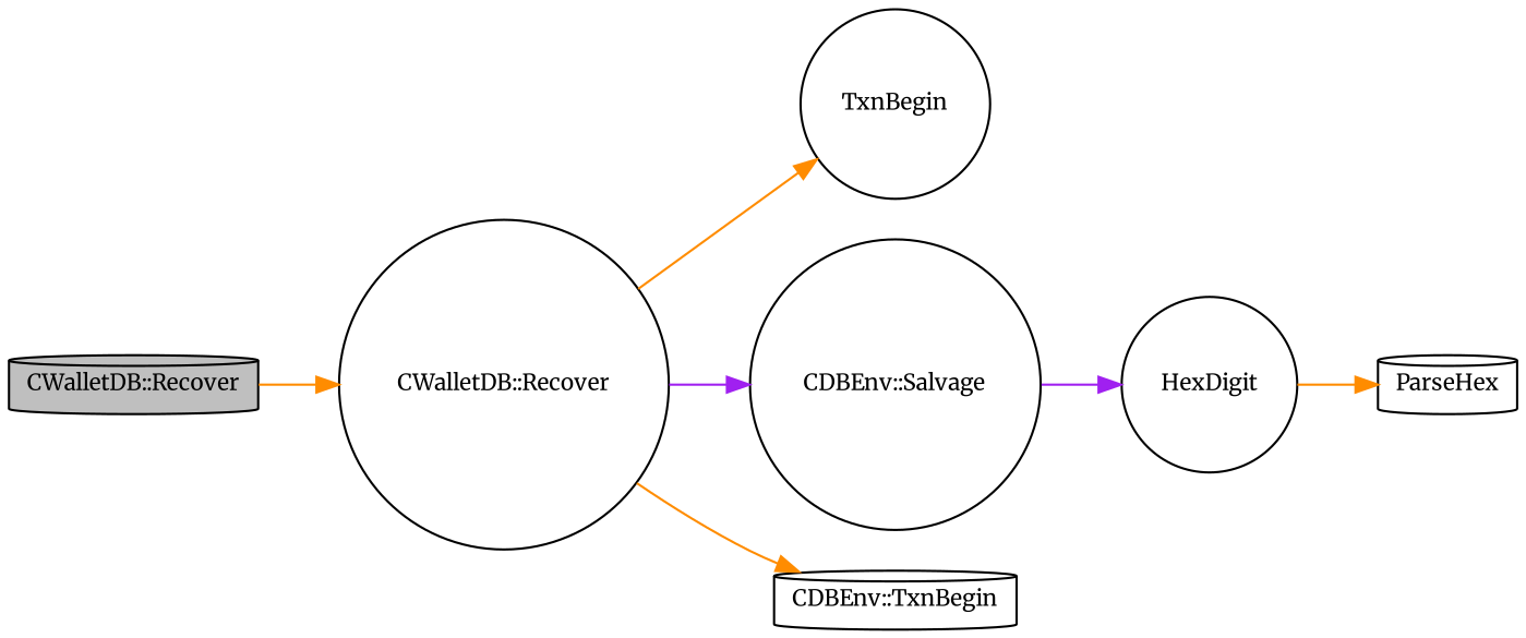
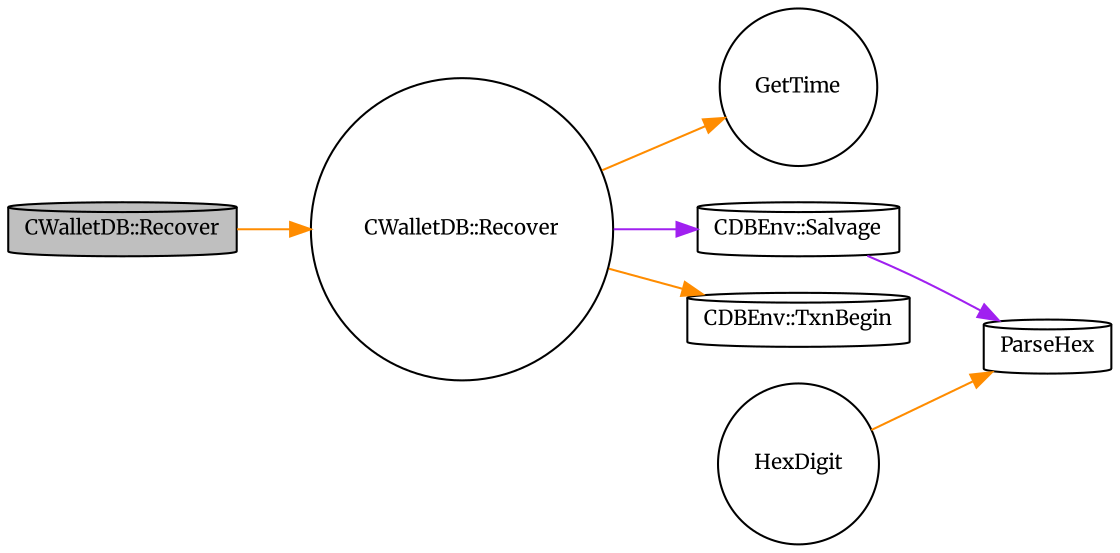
  digraph {
    fontname=Merriweather
    rankdir=LR
    node [color=black fillcolor=white fontname=Merriweather fontsize=10 shape=circle style=filled]
    edge [color=darkorange fontname=Merriweather fontsize=10 labelfontname=Helvetica labelfontsize=10 style=solid]
    n1 [fillcolor=grey75 fontcolor=black height=0.2 label="CWalletDB::Recover" shape=cylinder width=0.4]
    n2 [height=0.2 label="CWalletDB::Recover" width=0.4]
-   n3 [height=0.2 label=TxnBegin width=0.4]
-   n4 [height=0.2 label="CDBEnv::Salvage" width=0.4]
+   n3 [height=0.2 label=GetTime width=0.4]
+   n4 [height=0.2 label="CDBEnv::Salvage" shape=cylinder width=0.4]
    n5 [height=0.2 label="CDBEnv::TxnBegin" shape=cylinder width=0.4]
    n6 [height=0.2 label=ParseHex shape=cylinder width=0.4]
    n7 [height=0.2 label=HexDigit width=0.4]
    n1 -> n2
    n2 -> n3
    n2 -> n4 [color=purple]
    n2 -> n5
-   n4 -> n7 [color=purple]
+   n4 -> n6 [color=purple]
    n7 -> n6
  }
